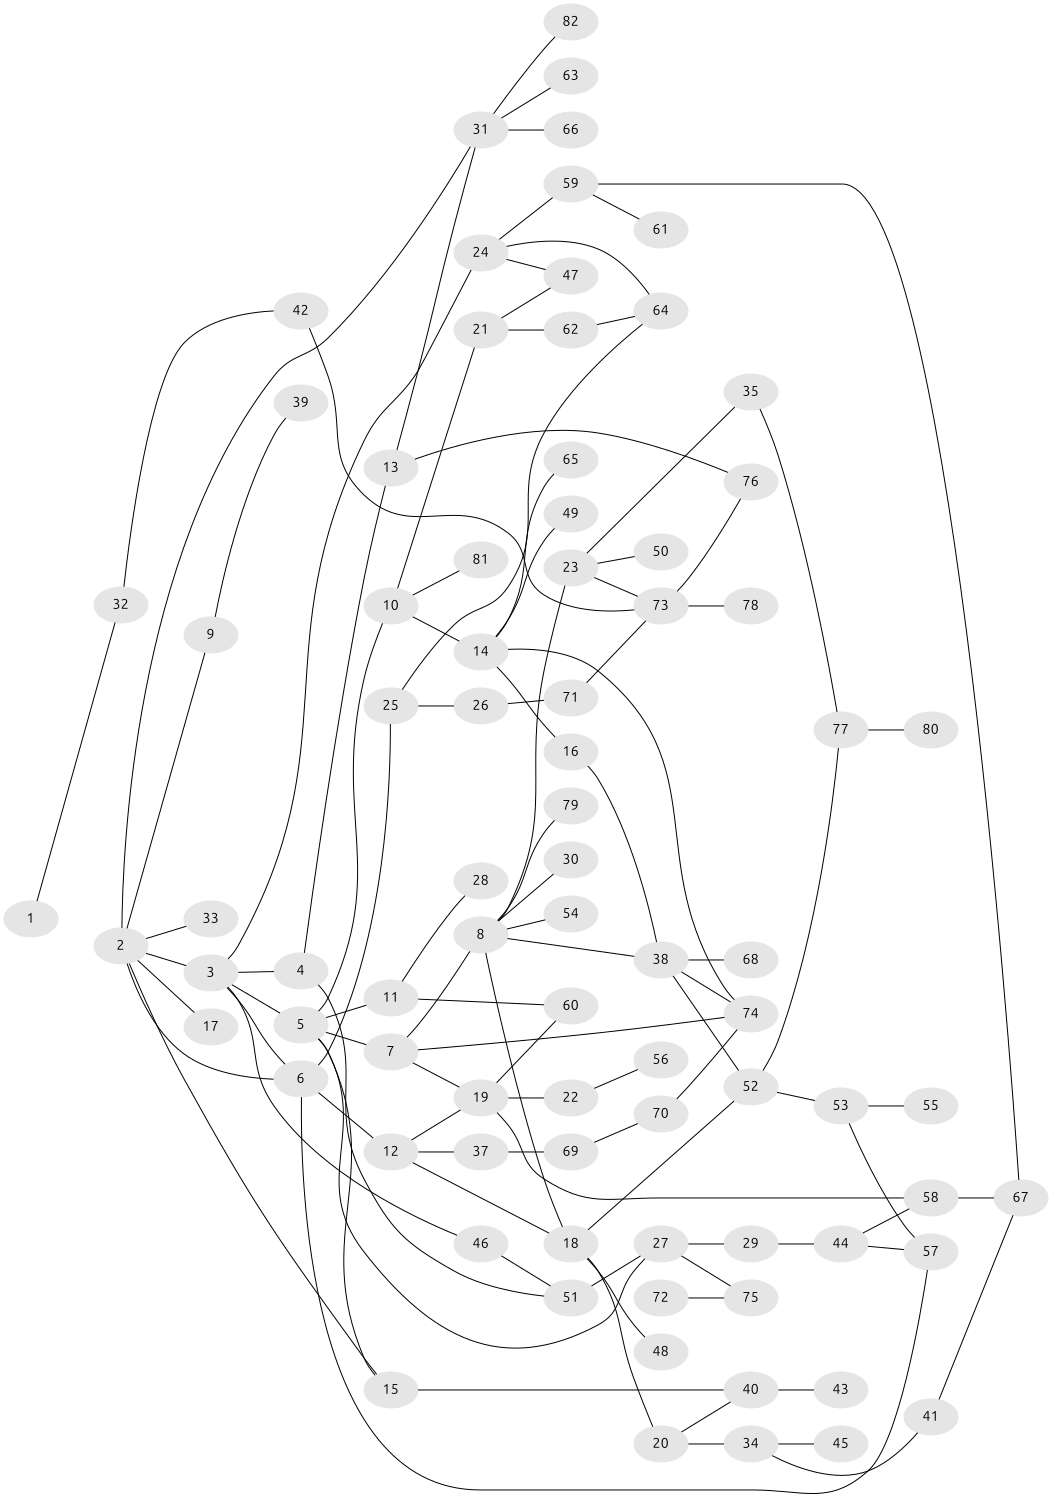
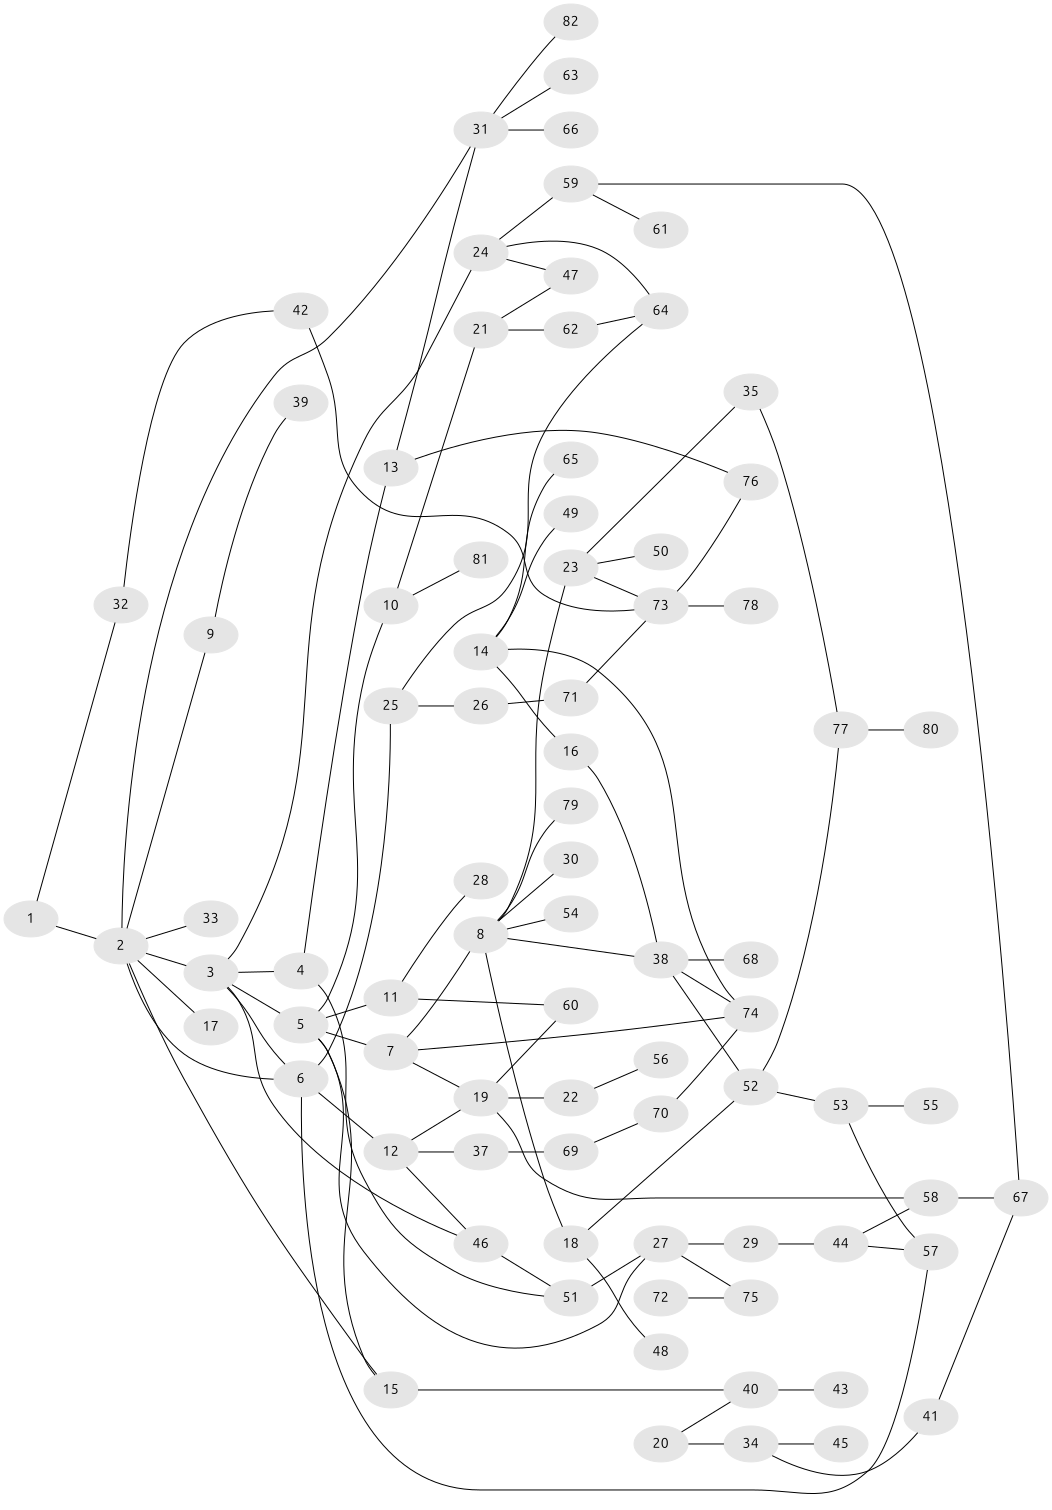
  graph {
    fontname=Ubuntu
    rankdir=LR
    node [color=gray90 fontname=Ubuntu style=filled]
    edge [fontname=Ubuntu]
    1
    2
    32
    3
    6
    9
    15
    17
    31
    33
    42
    4
    5
    24
    46
    13
    51
    12
    25
    57
    39
    40
    63
    66
    82
    7
    10
    11
    27
    47
    59
    64
    76
    8
    19
    74
    14
    21
    81
    60
    28
    29
    75
    37
    26
    18
    23
    30
    38
    54
    79
    22
    58
    20
    48
    52
    35
    50
    73
    68
    16
    49
    65
    62
    69
    43
    34
    77
    53
    56
    67
    41
    45
    78
    61
    71
    44
    80
    70
    72
    55
+   1 -- 2
    1 -- 32
    2 -- 3
    2 -- 6
    2 -- 9
    2 -- 15
    2 -- 17
    2 -- 31
    2 -- 33
    32 -- 42
    3 -- 6
    3 -- 4
    3 -- 5
    3 -- 24
    3 -- 46
    6 -- 12
    6 -- 25
    6 -- 57
    9 -- 39
    15 -- 40
    31 -- 63
    31 -- 66
    31 -- 82
    42 -- 73
    4 -- 13
    4 -- 51
    5 -- 15
    5 -- 7
    5 -- 10
    5 -- 11
    5 -- 27
    24 -- 47
    24 -- 59
    24 -- 64
    46 -- 51
    13 -- 31
    13 -- 76
    51 -- 27
-   12 -- 18
+   12 -- 46
    12 -- 19
    12 -- 37
    25 -- 64
    25 -- 26
    40 -- 43
    7 -- 8
    7 -- 19
    7 -- 74
-   10 -- 14
    10 -- 21
    10 -- 81
    11 -- 60
    11 -- 28
    27 -- 29
    27 -- 75
    59 -- 67
    59 -- 61
    8 -- 18
    8 -- 23
    8 -- 30
    8 -- 38
    8 -- 54
    8 -- 79
    19 -- 60
    19 -- 22
    19 -- 58
    14 -- 74
    14 -- 16
    14 -- 49
    14 -- 65
    21 -- 47
    21 -- 62
    29 -- 44
    37 -- 69
    26 -- 71
-   18 -- 20
    18 -- 48
    18 -- 52
    23 -- 35
    23 -- 50
    23 -- 73
    38 -- 74
    38 -- 52
    38 -- 68
    22 -- 56
    58 -- 67
    20 -- 40
    20 -- 34
    52 -- 77
    52 -- 53
    35 -- 77
    73 -- 76
    73 -- 78
    16 -- 38
    62 -- 64
    69 -- 70
    34 -- 41
    34 -- 45
    77 -- 80
    53 -- 57
    53 -- 55
    41 -- 67
    71 -- 73
    44 -- 57
    44 -- 58
    70 -- 74
    72 -- 75
  }
